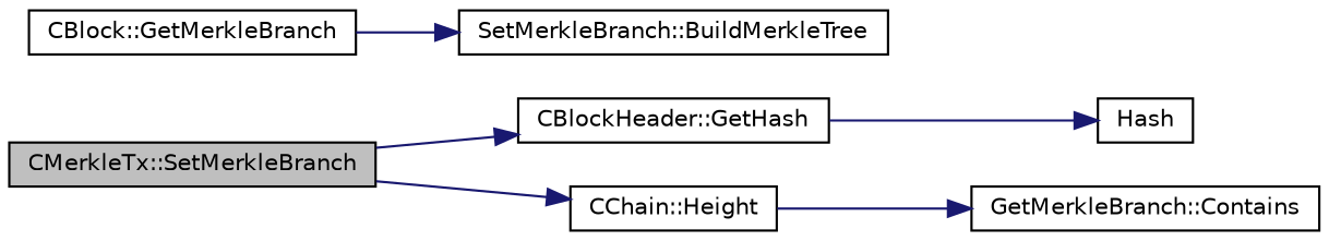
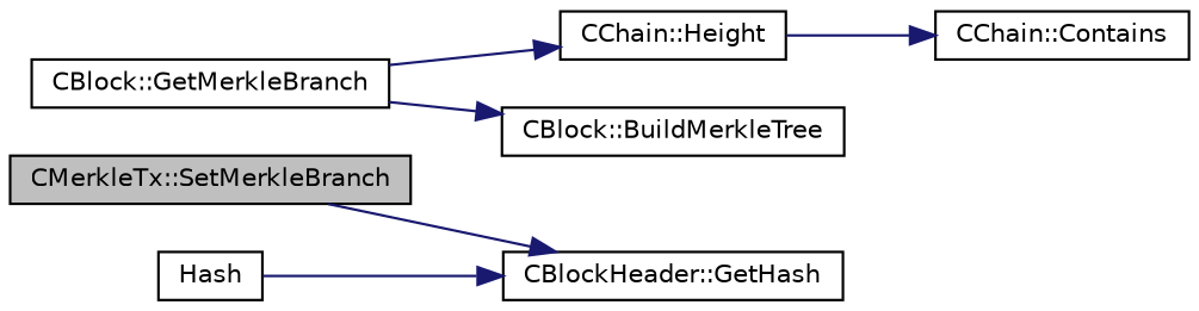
  digraph {
    rankdir=LR
    node [color=black fillcolor=white fontname=Helvetica fontsize=10 shape=record style=filled]
    edge [color=midnightblue fontname=Helvetica fontsize=10 labelfontname=Helvetica labelfontsize=10 style=solid]
    n1 [fillcolor=grey75 fontcolor=black height=0.2 label="CMerkleTx::SetMerkleBranch" width=0.4]
    n2 [height=0.2 label="CBlockHeader::GetHash" width=0.4]
    n3 [height=0.2 label="CChain::Height" width=0.4]
    n4 [height=0.2 label=Hash width=0.4]
    n5 [height=0.2 label="CBlock::GetMerkleBranch" width=0.4]
-   n6 [height=0.2 label="SetMerkleBranch::BuildMerkleTree" width=0.4]
-   n7 [height=0.2 label="GetMerkleBranch::Contains" width=0.4]
+   n6 [height=0.2 label="CBlock::BuildMerkleTree" width=0.4]
+   n7 [height=0.2 label="CChain::Contains" width=0.4]
    n1 -> n2
-   n1 -> n3
-   n2 -> n4
+   n5 -> n3
+   n4 -> n2
    n3 -> n7
    n5 -> n6
  }
